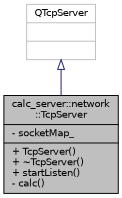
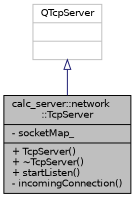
  digraph {
    node [fontname=Helvetica fontsize=10 shape=record]
-   n1 [color=black fillcolor=grey75 fontcolor=black height=0.2 label="{calc_server::network\l::TcpServer\n|- socketMap_\l|+ TcpServer()\l+ ~TcpServer()\l+ startListen()\l- calc()\l}" style=filled width=0.4]
+   n1 [color=black fillcolor=grey75 fontcolor=black height=0.2 label="{calc_server::network\l::TcpServer\n|- socketMap_\l|+ TcpServer()\l+ ~TcpServer()\l+ startListen()\l- incomingConnection()\l}" style=filled width=0.4]
    n2 [color=grey75 height=0.2 label="{QTcpServer\n||}" width=0.4]
    n2 -> n1 [arrowtail=onormal color=midnightblue dir=back fontname=Helvetica fontsize=10 labelfontname=Helvetica labelfontsize=10 style=solid]
  }
